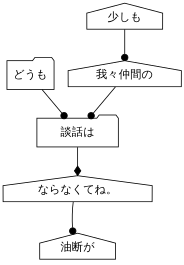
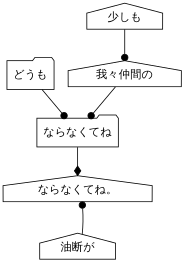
  digraph {
    fontname=Montserrat
    node [fontname=Montserrat shape=house]
    edge [arrowhead=dot fontname=Montserrat]
    n1 [label="どうも" shape=folder]
-   n2 [label="談話は" shape=folder]
+   n2 [label="ならなくてね" shape=folder]
    n3 [label="ならなくてね。"]
    n4 [label="我々仲間の"]
    n5 [label="少しも"]
    n6 [label="油断が"]
    n1 -> n2
    n2 -> n3 [arrowhead=diamond]
    n4 -> n2
    n5 -> n4
-   n3 -> n6
+   n6 -> n3
  }
